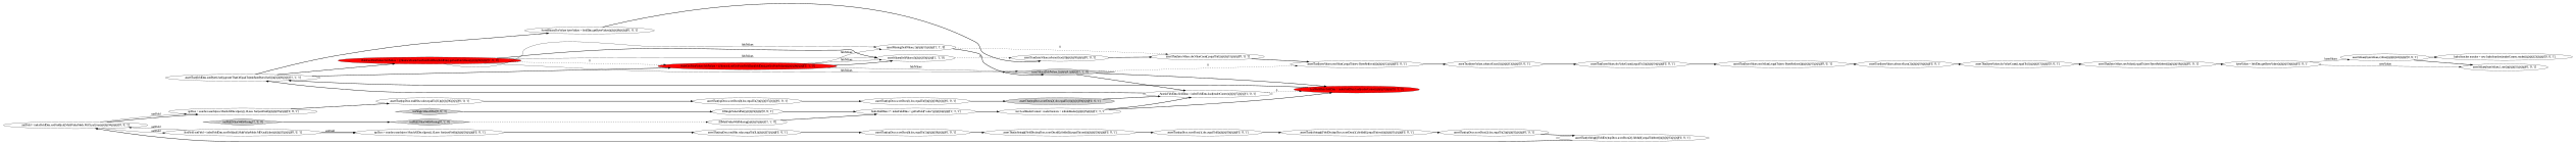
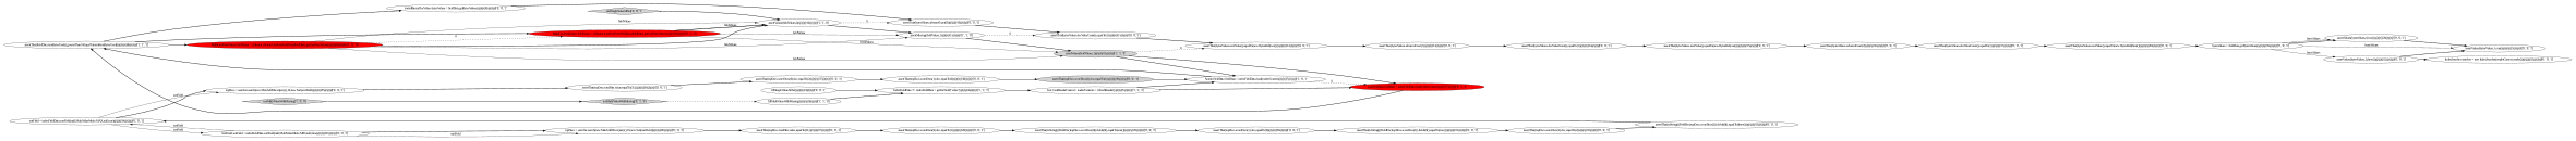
  digraph {
    fontname="Liberation Serif"
    rankdir=LR
    node [fillcolor=white fontname="Liberation Serif" shape=ellipse style=filled]
    edge [fontname="Liberation Serif" style=bold]
    n1 [label="IndexSearcher searcher = new IndexSearcher(readerContext.reader())@@@23@@@['0', '0', '1']"]
    n2 [label="assertTrue(bytesValues.advanceExact(0))@@@10@@@['0', '0', '1']"]
    n3 [label="assertThat(bytesValues.docValueCount(),equalTo(1))@@@11@@@['0', '0', '1']"]
    n4 [label="assertThat(bytesValues.nextValue(),equalTo(new BytesRef(two())))@@@12@@@['0', '0', '1']"]
    n5 [label="assertThat(topDocs.scoreDocs(1(.doc,equalTo(0))@@@30@@@['0', '0', '1']"]
    n6 [label="assertThat(toString(((FieldDoc)topDocs.scoreDocs(1().fields(0(),equalTo(two()))@@@31@@@['0', '0', '1']"]
    n7 [label="assertThat(topDocs.scoreDocs(2(.doc,equalTo(2))@@@32@@@['0', '0', '1']"]
    n8 [label="topDocs = searcher.search(new MatchAllDocsQuery(),10,new Sort(sortField))@@@35@@@['0', '0', '1']"]
    n9 [label="assertThat(topDocs.totalHits.value,equalTo(3L))@@@36@@@['0', '0', '1']"]
    n10 [label="assertThat(topDocs.scoreDocs(0(.doc,equalTo(2))@@@37@@@['0', '0', '1']"]
    n11 [label="List<LeafReaderContext> readerContexts = refreshReader()@@@5@@@['1', '1', '1']"]
    n12 [label="AtomicFieldData fieldData = indexFieldData.load(readerContext)@@@7@@@['1', '0', '1']"]
    n13 [fillcolor=red label="LeafFieldData fieldData = indexFieldData.load(readerContext)@@@7@@@['0', '1', '0']"]
    n14 [label="assertThat(fieldData.ramBytesUsed(),greaterThanOrEqualTo(minRamBytesUsed()))@@@8@@@['1', '1', '1']"]
    n15 [fillcolor=lightgray label="testMultiValueWithMissing['1', '0', '0']" shape=diamond]
    n16 [fillcolor=lightgray label="testMultiValueWithMissing['0', '1', '0']" shape=diamond]
    n17 [label="fillMultiValueWithMissing()@@@3@@@['1', '1', '0']"]
    n18 [label="IndexFieldData<?> indexFieldData = getForField(\"value\")@@@4@@@['1', '1', '1']"]
    n19 [fillcolor=red label="MultiGeoPointValues fieldValues = ((AbstractLeafGeoPointFieldData)fieldData).getGeoPointValues()@@@9@@@['0', '1', '0']"]
    n20 [label="SortedBinaryDocValues bytesValues = fieldData.getBytesValues()@@@9@@@['0', '0', '1']"]
    n21 [fillcolor=red label="MultiGeoPointValues fieldValues = ((AbstractAtomicGeoPointFieldData)fieldData).getGeoPointValues()@@@9@@@['1', '0', '0']"]
    n22 [label="assertValues(bytesValues,1,one())@@@21@@@['0', '0', '1']"]
    n23 [label="assertValues(bytesValues,2,three())@@@22@@@['0', '0', '1']"]
    n24 [label="SortField sortField = indexFieldData.sortField(null,MultiValueMode.MIN,null,false)@@@25@@@['0', '0', '1']"]
    n25 [label="topDocs = searcher.search(new MatchAllDocsQuery(),10,new Sort(sortField))@@@26@@@['0', '0', '1']"]
    n26 [label="sortField = indexFieldData.sortField(null,MultiValueMode.MAX,null,true)@@@34@@@['0', '0', '1']"]
    n27 [label="assertThat(topDocs.totalHits.value,equalTo(3L))@@@27@@@['0', '0', '1']"]
    n28 [label="assertMissing(fieldValues,1)@@@11@@@['1', '1', '0']"]
-   n29 [fillcolor=lightgray label="assertValues(fieldValues,2)@@@12@@@['1', '1', '0']" shape=diamond]
+   n29 [fillcolor=lightgray label="assertValues(fieldValues,2)@@@12@@@['1', '1', '0']"]
    n30 [label="assertValues(fieldValues,0)@@@10@@@['1', '1', '0']"]
    n31 [label="assertThat(bytesValues.nextValue(),equalTo(new BytesRef(three())))@@@18@@@['0', '0', '1']"]
    n32 [label="bytesValues = fieldData.getBytesValues()@@@19@@@['0', '0', '1']"]
+   n33 [label="assertValues(bytesValues,0,two())@@@20@@@['0', '0', '1']"]
    n34 [label="assertThat(topDocs.scoreDocs(0(.doc,equalTo(1))@@@28@@@['0', '0', '1']"]
    n35 [label="assertThat(bytesValues.docValueCount(),equalTo(1))@@@17@@@['0', '0', '1']"]
    n36 [label="assertThat(toString(((FieldDoc)topDocs.scoreDocs(0().fields(0(),equalTo(one()))@@@29@@@['0', '0', '1']"]
    n37 [label="assertThat(topDocs.scoreDocs(1(.doc,equalTo(0))@@@38@@@['0', '0', '1']"]
    n38 [fillcolor=lightgray label="assertThat(topDocs.scoreDocs(2(.doc,equalTo(1))@@@39@@@['0', '0', '1']"]
    n39 [label="assertThat(toString(((FieldDoc)topDocs.scoreDocs(2().fields(0(),equalTo(three()))@@@33@@@['0', '0', '1']"]
    n40 [fillcolor=lightgray label="testSingleValueAllSet['0', '0', '1']" shape=diamond]
    n41 [label="fillSingleValueAllSet()@@@3@@@['0', '0', '1']"]
    n42 [label="assertTrue(bytesValues.advanceExact(1))@@@13@@@['0', '0', '1']"]
    n43 [label="assertThat(bytesValues.docValueCount(),equalTo(1))@@@14@@@['0', '0', '1']"]
    n44 [label="assertThat(bytesValues.nextValue(),equalTo(new BytesRef(one())))@@@15@@@['0', '0', '1']"]
    n45 [label="assertTrue(bytesValues.advanceExact(2))@@@16@@@['0', '0', '1']"]
    n2 -> n3
    n3 -> n4
    n4 -> n42
    n5 -> n6
    n6 -> n7
    n7 -> n39
    n8 -> n9
    n9 -> n10
    n10 -> n37
    n11 -> n12
    n11 -> n13
    n12 -> n13 [label=0 style=dashed]
    n12 -> n14
    n13 -> n14
    n14 -> n19
    n14 -> n20
    n14 -> n21
    n15 -> n16
    n16 -> n17 [style=dashed]
    n17 -> n18
    n18 -> n11
    n19 -> n28 [label=fieldValues style=solid]
    n19 -> n29 [label=fieldValues style=solid]
    n19 -> n30
    n19 -> n30 [label=fieldValues style=solid]
    n20 -> n2
    n21 -> n19 [label=0 style=dashed]
    n21 -> n28 [label=fieldValues style=solid]
    n21 -> n29 [label=fieldValues style=solid]
    n21 -> n30 [label=fieldValues style=solid]
    n21 -> n30
    n23 -> n1
    n23 -> n22
    n24 -> n25
    n24 -> n25 [label=sortField style=solid]
    n24 -> n26 [label=sortField style=solid]
    n25 -> n27
    n26 -> n8 [label=sortField style=solid]
    n26 -> n8
    n26 -> n24 [label=sortField style=solid]
    n27 -> n34
    n28 -> n3 [label=0 style=dashed]
    n28 -> n29
    n29 -> n4 [label=0 style=dashed]
    n29 -> n12
    n29 -> n13
    n30 -> n2 [label=0 style=dashed]
+   n30 -> n28
    n31 -> n32
    n32 -> n22 [label=bytesValues style=solid]
    n32 -> n23 [label=bytesValues style=solid]
+   n32 -> n33 [label=bytesValues style=solid]
+   n32 -> n33
+   n33 -> n22
    n34 -> n36
    n35 -> n31
    n36 -> n5
    n37 -> n38
    n38 -> n12
    n39 -> n26
-   n40 -> n41
+   n40 -> n30
    n41 -> n18
    n42 -> n43
    n43 -> n44
    n44 -> n45
    n45 -> n35
  }
